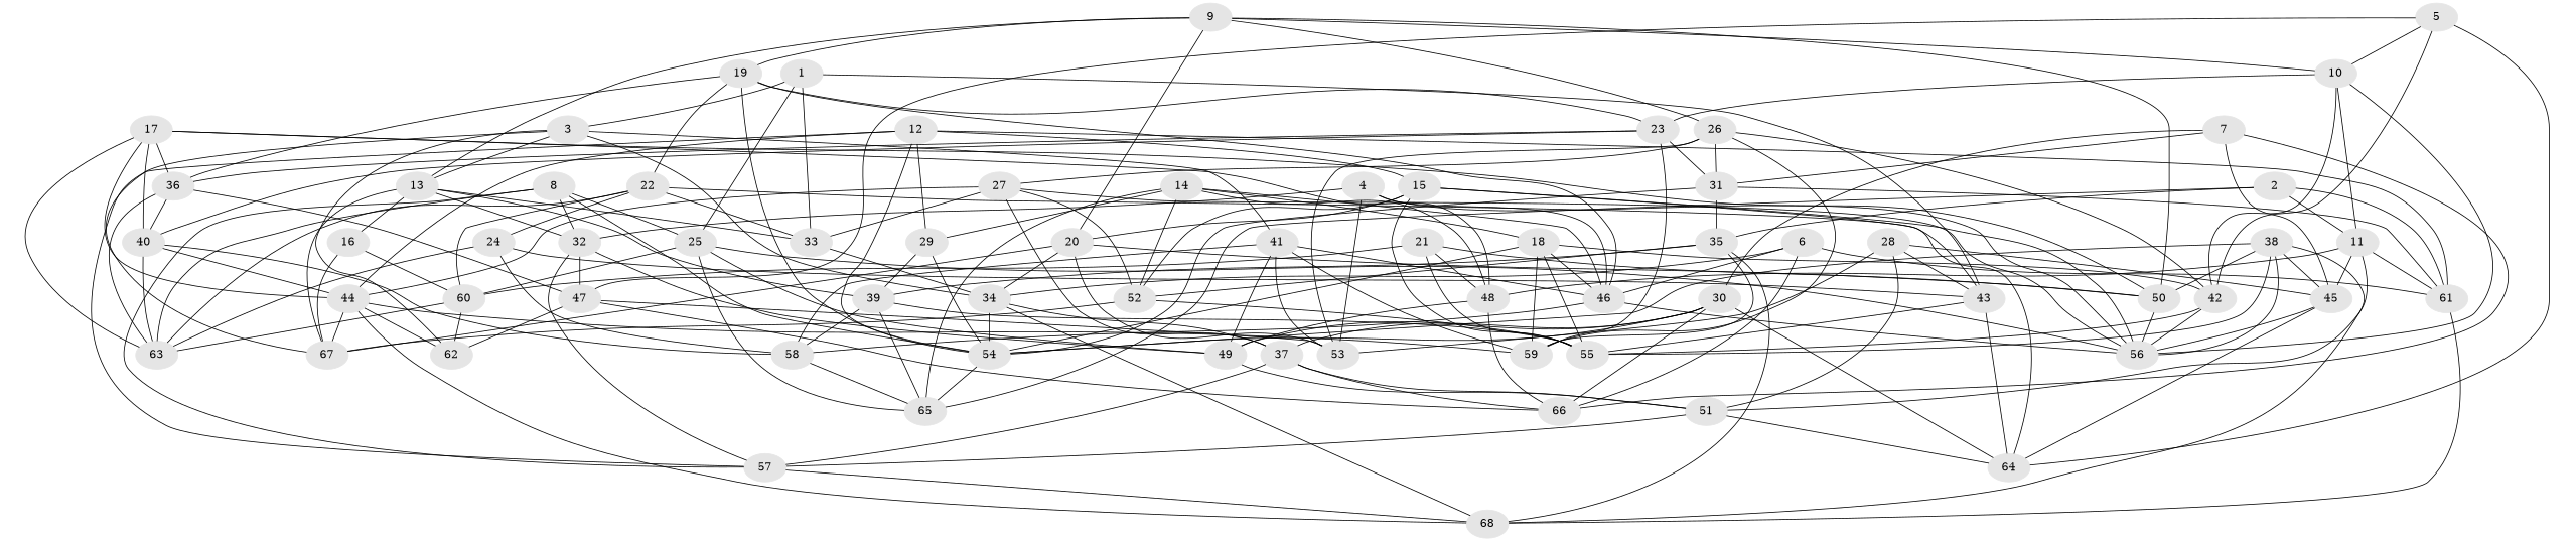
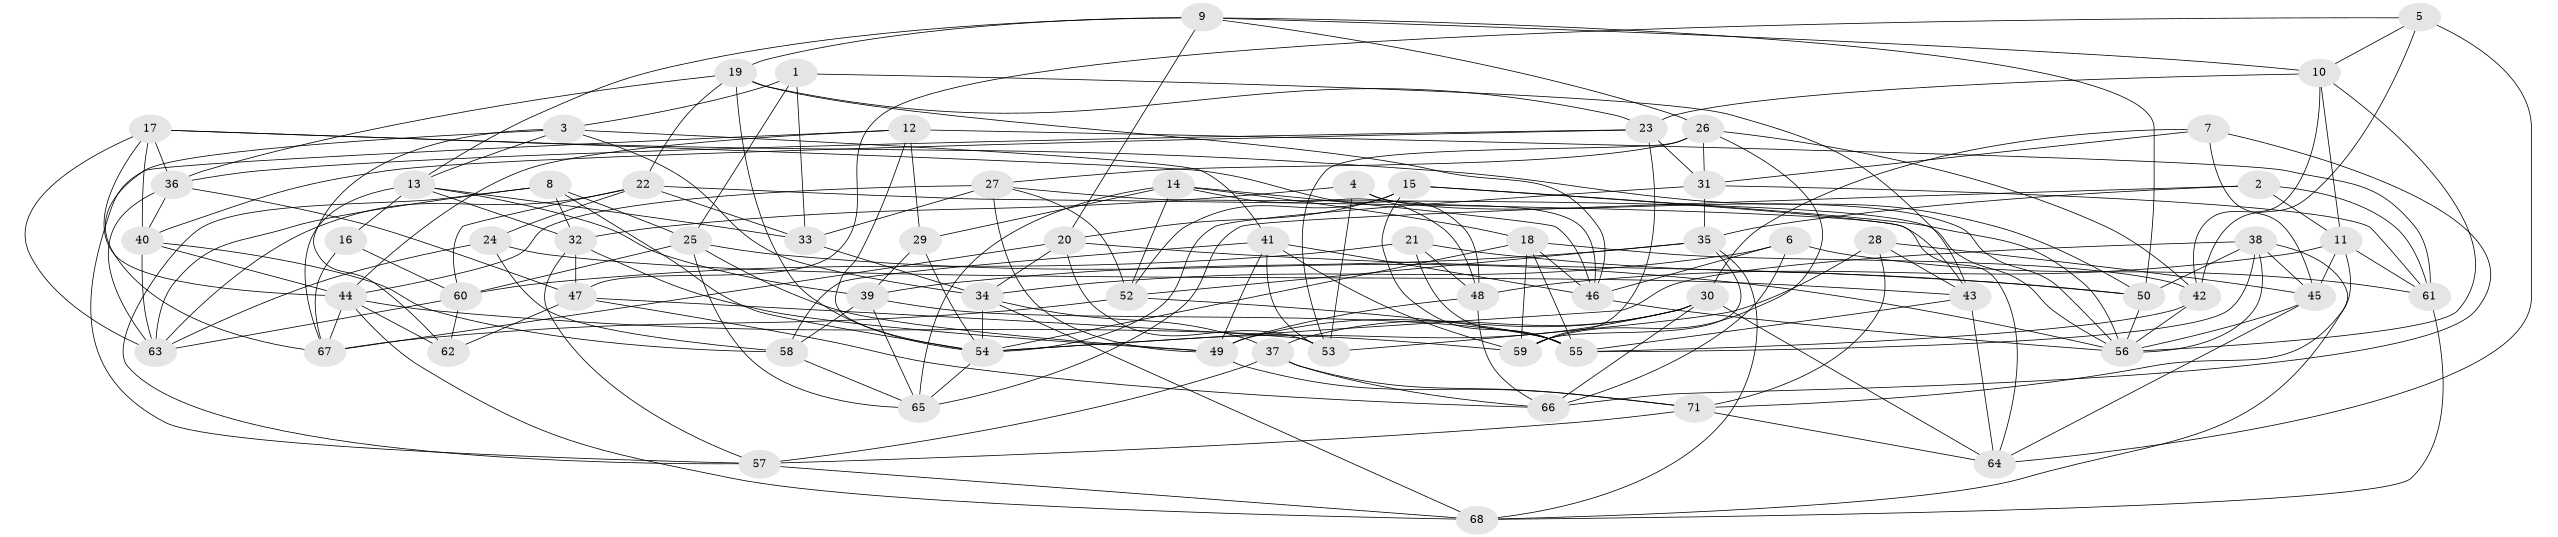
  graph {
    node [color=gray90 style=filled]
    edge [weight=1.0]
    1
    3
    25
    33
    43
    13
    34
    41
    62
    67
    65
    56
    60
    49
    64
    55
    2
    11
    35
    61
    45
    48
-   51
+   51 [label=71]
    39
    52
    59
    68
    32
    16
    54
    37
    46
    53
    58
    4
    47
    57
    5
    10
    42
    23
    66
    6
    7
    30
    31
    8
    63
    9
    19
    20
    26
    50
    36
    22
    27
    40
    12
    15
    29
    44
    14
    18
    17
    24
    21
    28
    38
    1 -- 3
    1 -- 25
    1 -- 33
    1 -- 43
    3 -- 13
    3 -- 34
    3 -- 41
    3 -- 62
    3 -- 67
    25 -- 65
    25 -- 56
    25 -- 60
    25 -- 49
    33 -- 34
    43 -- 64
    43 -- 55
    13 -- 33
    13 -- 67
    13 -- 39
    13 -- 32
    13 -- 16
    34 -- 68
    34 -- 54
    34 -- 37
    41 -- 49
    41 -- 59
    41 -- 46
    41 -- 53
    41 -- 58
    60 -- 62
    60 -- 63
    49 -- 51
    2 -- 65
    2 -- 11
    2 -- 35
    2 -- 61
    11 -- 61
    11 -- 45
    11 -- 48
    11 -- 51
    35 -- 39
    35 -- 52
    35 -- 59
    35 -- 68
    61 -- 68
    45 -- 56
    45 -- 64
    48 -- 49
    48 -- 66
    51 -- 64
    51 -- 57
    39 -- 65
    39 -- 55
    39 -- 58
    52 -- 67
    52 -- 55
    32 -- 49
    32 -- 47
    32 -- 57
    16 -- 67
    16 -- 60
    54 -- 65
    37 -- 51
    37 -- 57
    37 -- 66
    46 -- 56
-   46 -- 58
    58 -- 65
    4 -- 56
    4 -- 32
    4 -- 46
    4 -- 53
    47 -- 62
    47 -- 53
    47 -- 66
    57 -- 68
    5 -- 64
    5 -- 47
    5 -- 10
    5 -- 42
    10 -- 56
    10 -- 11
    10 -- 42
    10 -- 23
    42 -- 56
    42 -- 55
    23 -- 59
    23 -- 31
    23 -- 36
    23 -- 40
    6 -- 34
    6 -- 61
    6 -- 46
    6 -- 66
    7 -- 45
    7 -- 66
    7 -- 30
    7 -- 31
    30 -- 49
    30 -- 64
    30 -- 54
    30 -- 37
    30 -- 66
    31 -- 35
    31 -- 61
    31 -- 54
    8 -- 25
    8 -- 32
    8 -- 54
    8 -- 57
    8 -- 63 [weight=2.0]
    9 -- 13
    9 -- 10
    9 -- 19
    9 -- 20
    9 -- 26
    9 -- 50
    19 -- 54
    19 -- 46
    19 -- 23
    19 -- 36
    19 -- 22
    20 -- 34
    20 -- 67
    20 -- 53
    20 -- 50
    26 -- 59
    26 -- 53
    26 -- 42
    26 -- 31
    26 -- 27
    50 -- 56
    36 -- 47
    36 -- 63
    36 -- 40
    22 -- 33
    22 -- 60
    22 -- 64
    22 -- 63
    22 -- 24
    27 -- 33
    27 -- 56
    27 -- 52
-   27 -- 37
+   27 -- 49
    27 -- 44
    40 -- 58
    40 -- 63
    40 -- 44
    12 -- 61
    12 -- 54
    12 -- 57
-   12 -- 15
    12 -- 29
    12 -- 44
    15 -- 43
    15 -- 56
    15 -- 55
    15 -- 52
    15 -- 20
    29 -- 39
    29 -- 54
    44 -- 62
    44 -- 67
    44 -- 59
    44 -- 68
    14 -- 65
    14 -- 48
    14 -- 52
    14 -- 46
    14 -- 29
    14 -- 18
    18 -- 55
    18 -- 59
    18 -- 54
    18 -- 46
    18 -- 42
    17 -- 48
    17 -- 63
    17 -- 50
    17 -- 36
    17 -- 40
    17 -- 44
    24 -- 43
    24 -- 58
    24 -- 63
    21 -- 60
    21 -- 55
    21 -- 48
    21 -- 50
    28 -- 43
    28 -- 45
    28 -- 51
    28 -- 53
    38 -- 56
    38 -- 55
    38 -- 45
    38 -- 68
    38 -- 54
    38 -- 50
  }
